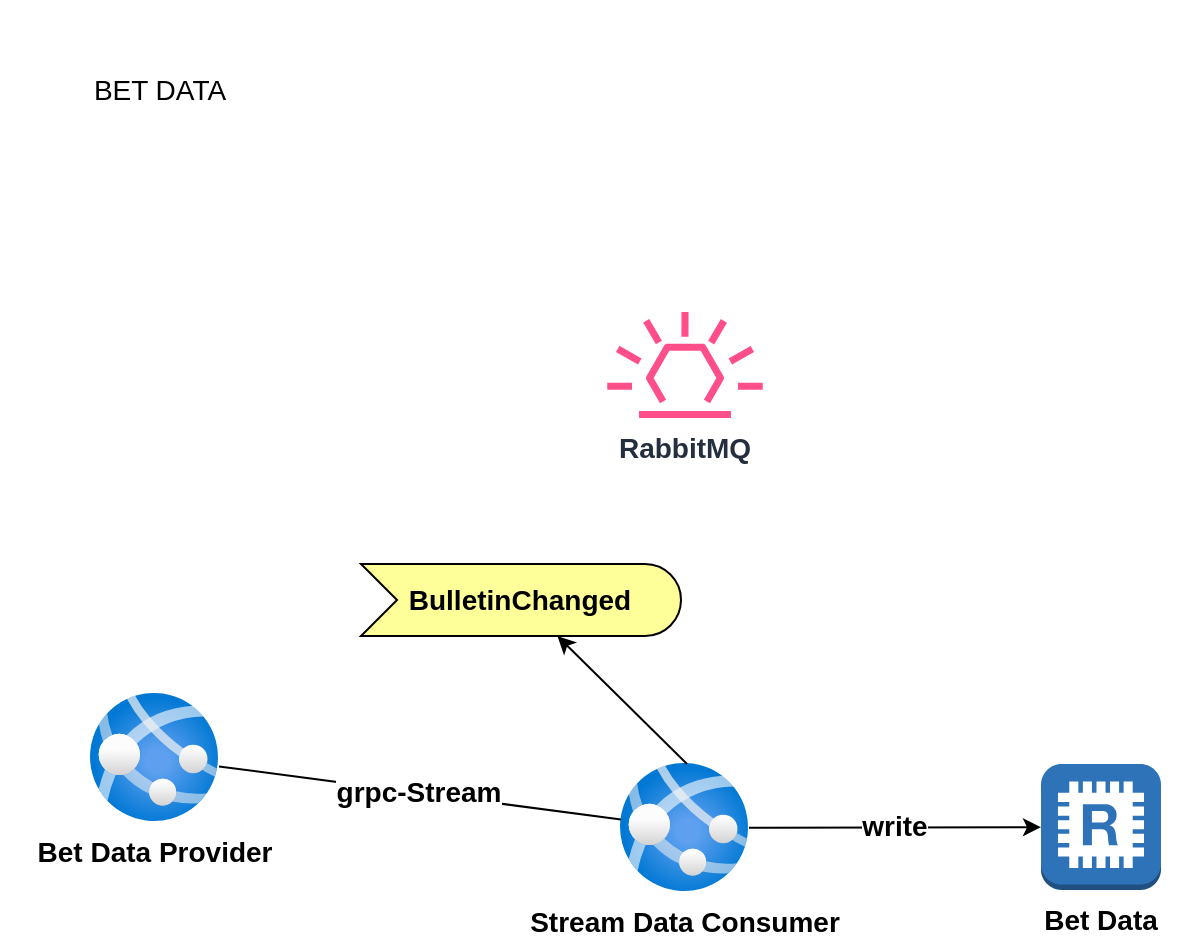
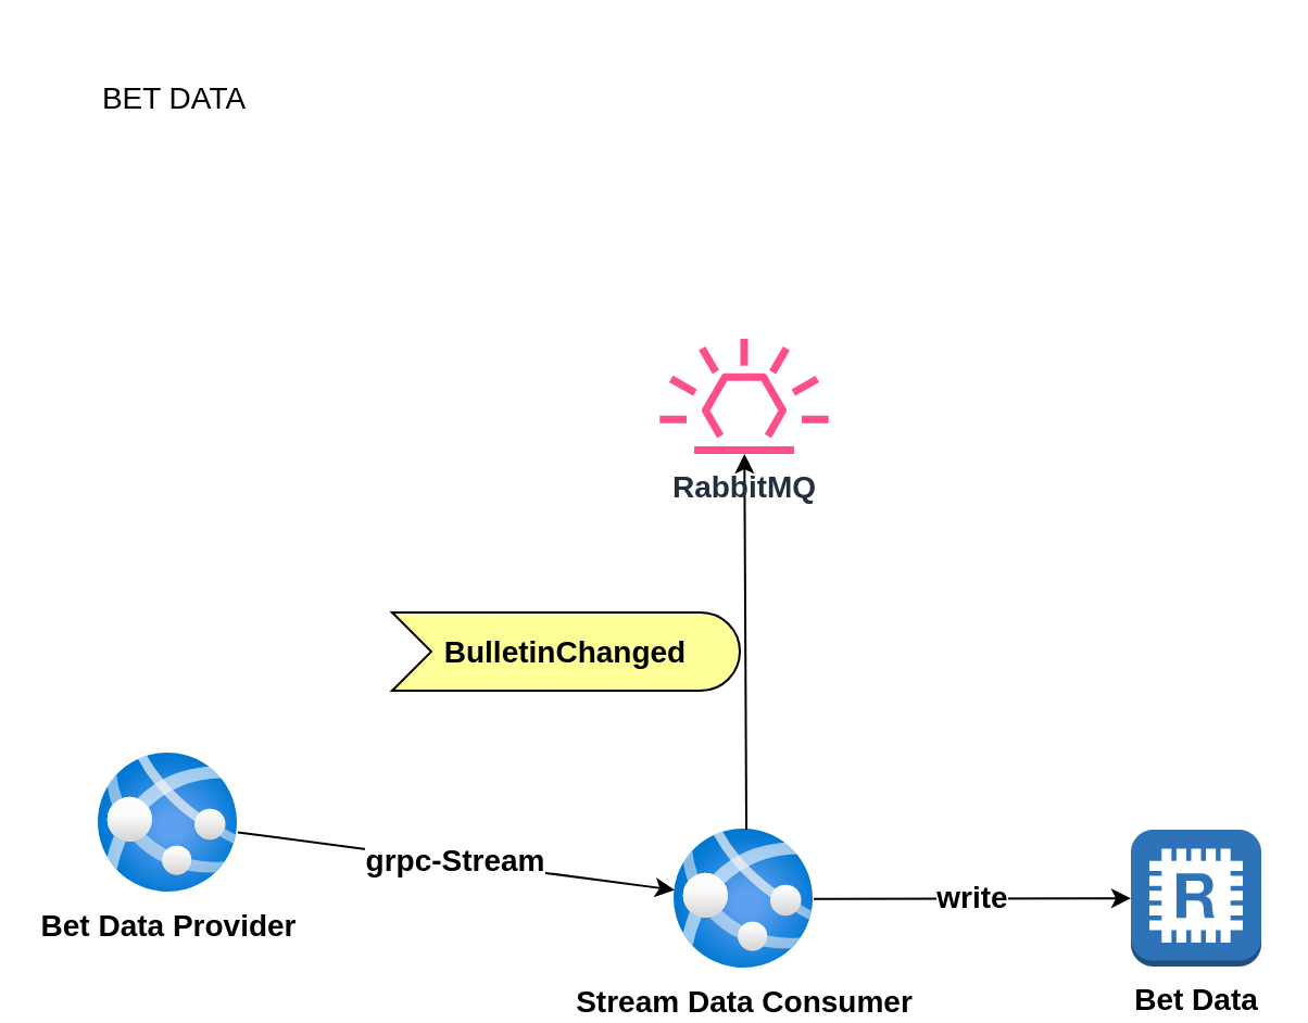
  <mxCell id="0" />
  <mxCell id="1" parent="0" />
  <mxCell id="2" value="Bet Data Provider" style="aspect=fixed;html=1;points=[];align=center;image;fontSize=14;image=img/lib/azure2/compute/App_Services.svg;fontStyle=1" vertex="1" parent="1"><mxGeometry x="45" y="346.5" width="64" height="64" as="geometry" /></mxCell>
  <mxCell id="3" value="Bet Data" style="outlineConnect=0;dashed=0;verticalLabelPosition=bottom;verticalAlign=top;align=center;html=1;shape=mxgraph.aws3.redis;fillColor=#2E73B8;gradientColor=none;fontSize=14;fontStyle=1" vertex="1" parent="1"><mxGeometry x="520" y="381.5" width="60" height="63" as="geometry" /></mxCell>
  <mxCell id="4" value="write" style="endArrow=classic;html=1;fontSize=14;fontStyle=1" edge="1" parent="1" source="5" target="3"><mxGeometry width="50" height="50" relative="1" as="geometry"><mxPoint x="48" y="381.5" as="sourcePoint" /><mxPoint x="98" y="331.5" as="targetPoint" /></mxGeometry></mxCell>
  <mxCell id="5" value="Stream Data Consumer" style="aspect=fixed;html=1;points=[];align=center;image;fontSize=14;image=img/lib/azure2/compute/App_Services.svg;fontStyle=1" vertex="1" parent="1"><mxGeometry x="310" y="381.5" width="64" height="64" as="geometry" /></mxCell>
- <mxCell id="6" value="grpc-Stream" style="endArrow=none;html=1;fontSize=14;fontStyle=1" edge="1" parent="1" source="2" target="5"><mxGeometry width="50" height="50" relative="1" as="geometry"><mxPoint x="104" y="413.114" as="sourcePoint" /><mxPoint x="238" y="411.5" as="targetPoint" /></mxGeometry></mxCell>
+ <mxCell id="6" value="grpc-Stream" style="endArrow=classic;html=1;fontSize=14;fontStyle=1;" edge="1" parent="1" source="2" target="5"><mxGeometry width="50" height="50" relative="1" as="geometry"><mxPoint x="104" y="413.114" as="sourcePoint" /><mxPoint x="238" y="411.5" as="targetPoint" /></mxGeometry></mxCell>
  <mxCell id="7" value="BulletinChanged" style="html=1;outlineConnect=0;whiteSpace=wrap;fillColor=#ffff99;shape=mxgraph.archimate3.event;fontStyle=1;fontSize=14;" vertex="1" parent="1"><mxGeometry x="180" y="281.5" width="160" height="36" as="geometry" /></mxCell>
- <mxCell id="8" value="" style="endArrow=classic;html=1;exitX=0.516;exitY=0;exitDx=0;exitDy=0;exitPerimeter=0;fontSize=14;" edge="1" parent="1" source="5" target="7"><mxGeometry width="50" height="50" relative="1" as="geometry"><mxPoint x="238" y="401.5" as="sourcePoint" /><mxPoint x="268" y="371.5" as="targetPoint" /></mxGeometry></mxCell>
+ <mxCell id="8" value="" style="endArrow=classic;html=1;exitX=0.516;exitY=0;exitDx=0;exitDy=0;exitPerimeter=0;fontSize=14;" edge="1" parent="1" source="5" target="9"><mxGeometry width="50" height="50" relative="1" as="geometry"><mxPoint x="238" y="401.5" as="sourcePoint" /><mxPoint x="268" y="371.5" as="targetPoint" /></mxGeometry></mxCell>
  <mxCell id="9" value="RabbitMQ" style="sketch=0;outlineConnect=0;fontColor=#232F3E;gradientColor=none;fillColor=#FF4F8B;strokeColor=none;dashed=0;verticalLabelPosition=bottom;verticalAlign=top;align=center;html=1;fontSize=14;fontStyle=1;aspect=fixed;pointerEvents=1;shape=mxgraph.aws4.eventbridge_default_event_bus_resource;" vertex="1" parent="1"><mxGeometry x="303" y="155.5" width="78" height="53" as="geometry" /></mxCell>
  <mxCell id="10" value="BET DATA" style="text;html=1;strokeColor=none;fillColor=none;align=center;verticalAlign=middle;whiteSpace=wrap;rounded=0;fontSize=14;labelBackgroundColor=default;" vertex="1" parent="1"><mxGeometry x="20" y="20" width="120" height="50" as="geometry" /></mxCell>
